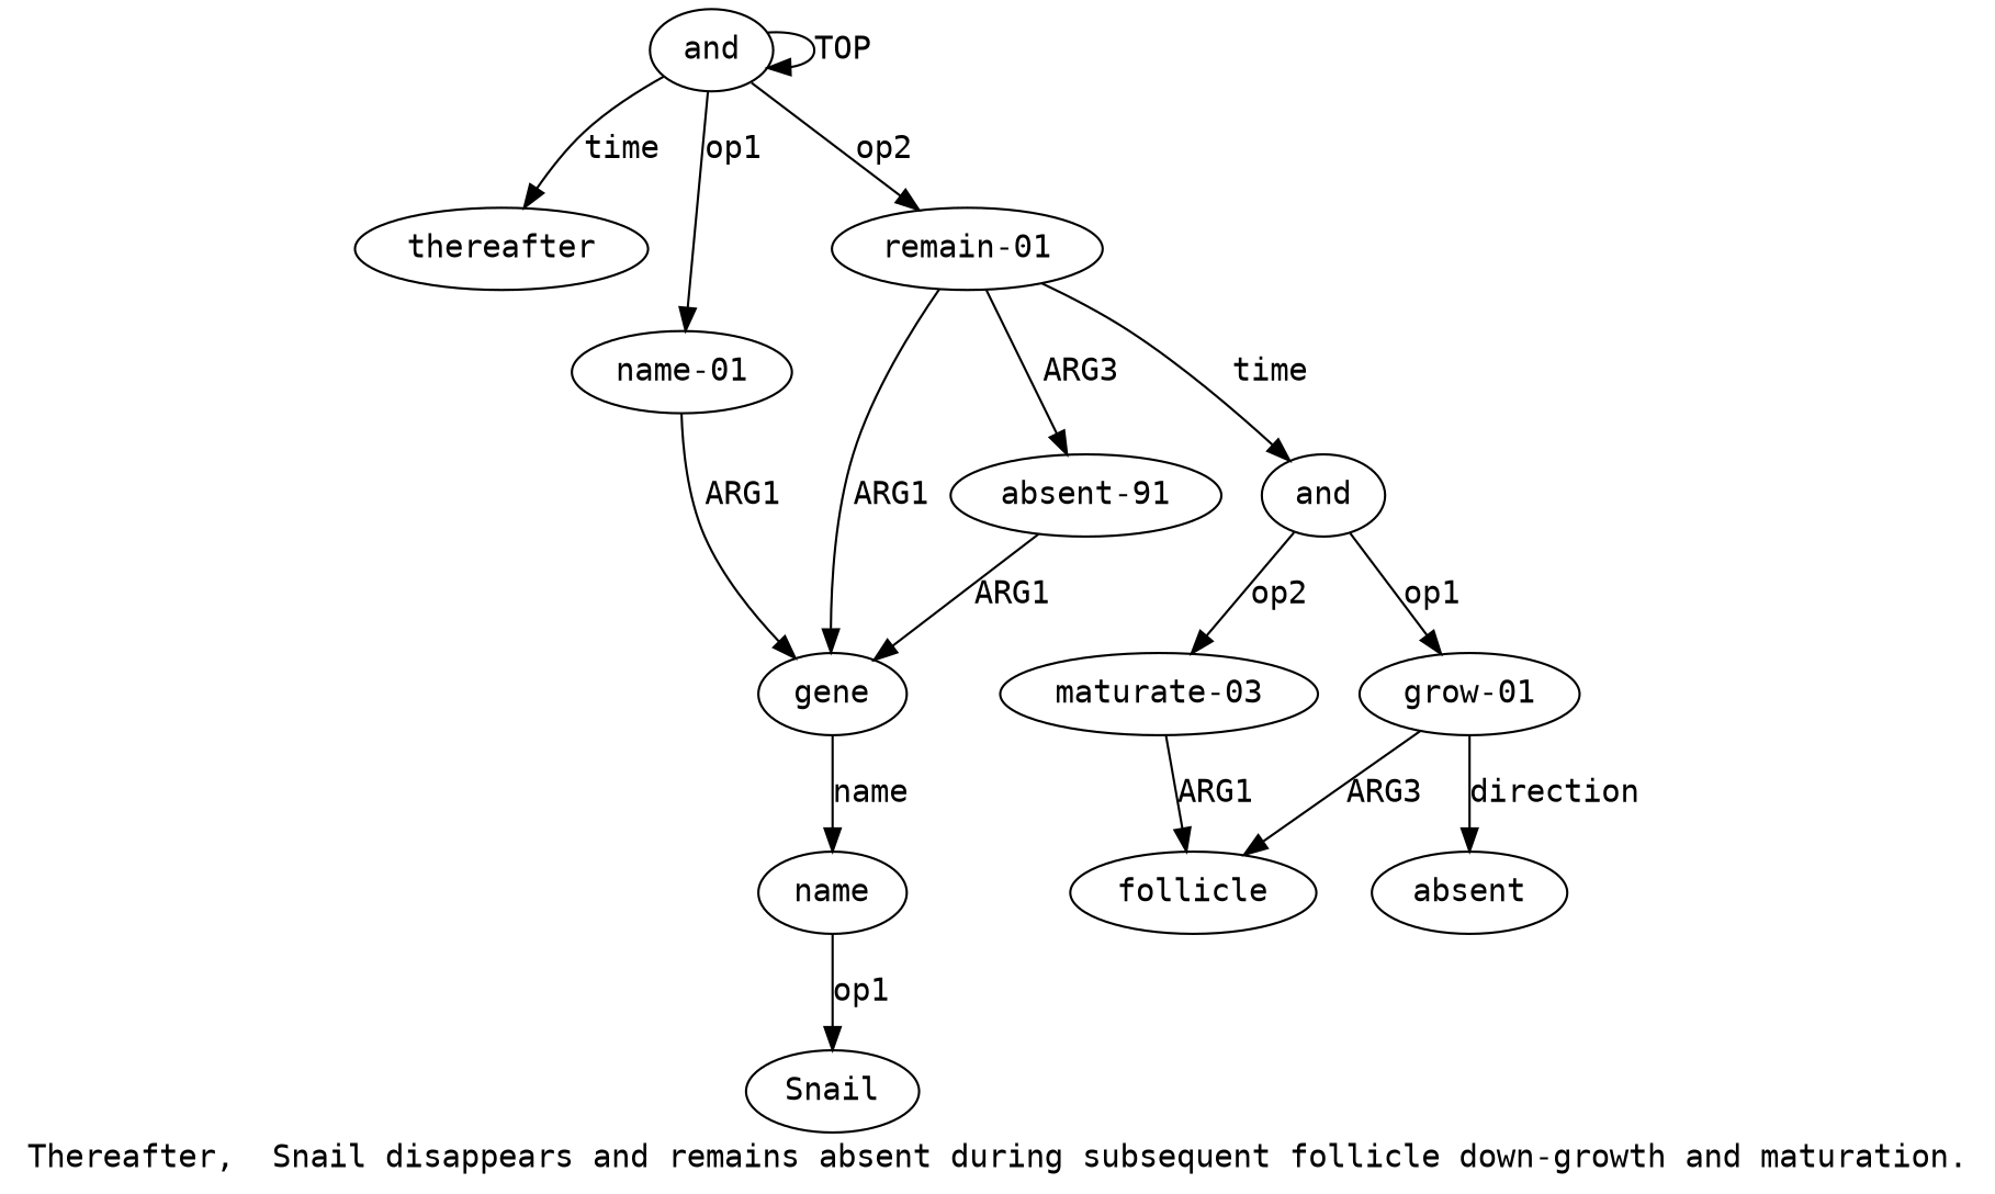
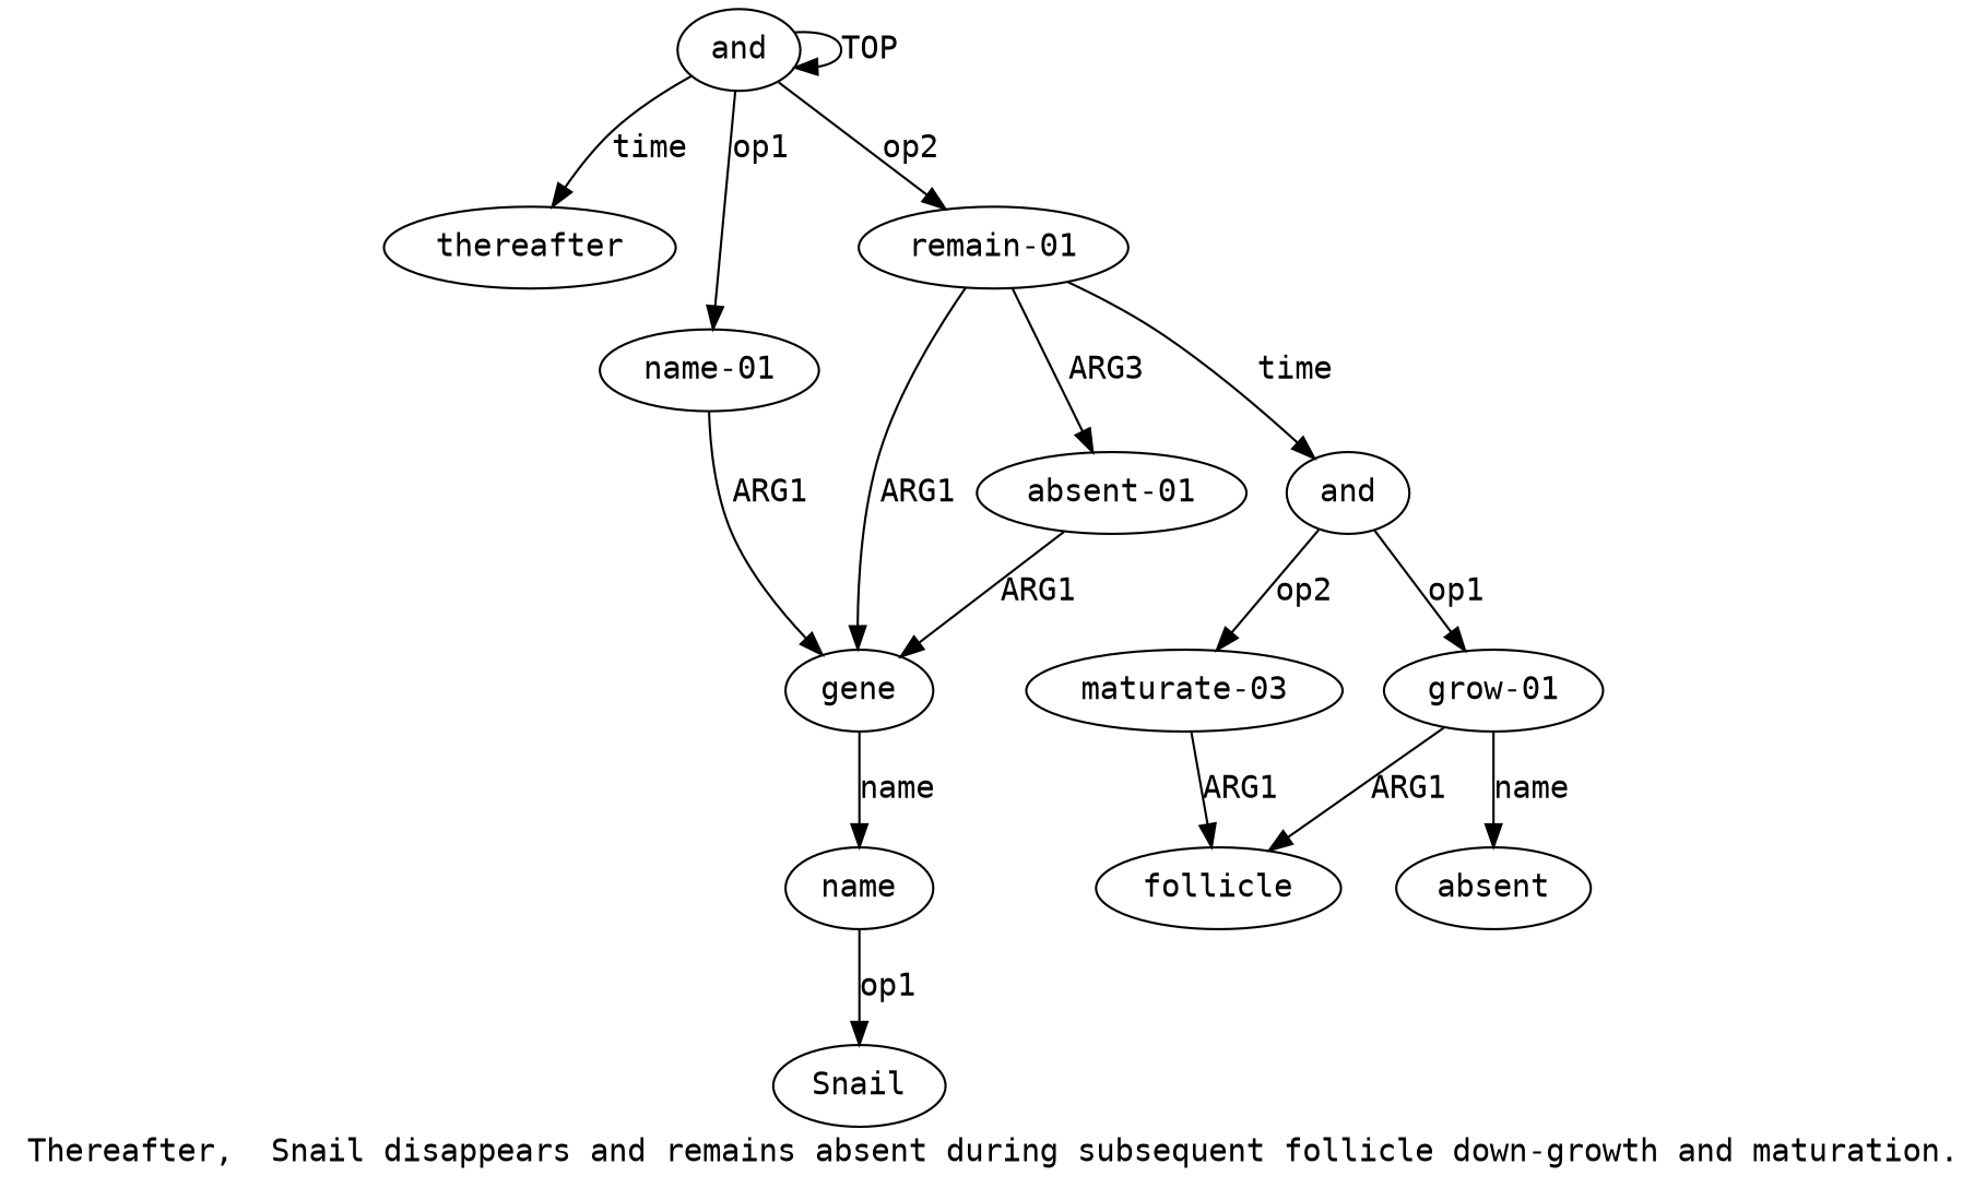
  digraph {
    fontname="DejaVu Sans Mono"
    label="Thereafter,  Snail disappears and remains absent during subsequent follicle down-growth and maturation."
    node [color=black fontname="DejaVu Sans Mono" gold_label=and test_label=and]
    edge [color=black fontname="DejaVu Sans Mono" gold_label=ARG1 test_label=ARG1]
    n1 [gold_ind=10 gold_label="maturate-03" label="maturate-03" test_ind=10 test_label="maturate-03"]
    n2 [gold_ind=8 gold_label=follicle label=follicle test_ind=8 test_label=follicle]
    n3 [gold_ind=12 gold_label=thereafter label=thereafter test_ind=12 test_label=thereafter]
    n4 [gold_ind=1 gold_label="disappear-01" label="name-01" test_ind=1 test_label="disappear-01"]
    n5 [gold_ind=2 gold_label=gene label=gene test_ind=2 test_label=gene]
    n6 [gold_ind=3 gold_label=name label=name test_ind=3 test_label=name]
    n7 [gold_ind=-1 gold_label=Snail label=Snail test_ind=-1 test_label=Snail]
    n8 [gold_ind=0 label=and test_ind=0]
    n9 [gold_ind=4 gold_label="remain-01" label="remain-01" test_ind=4 test_label="remain-01"]
-   n10 [gold_ind=5 gold_label="absent-01" label="absent-91" test_ind=5 test_label="absent-01"]
+   n10 [gold_ind=5 gold_label="absent-01" label="absent-01" test_ind=5 test_label="absent-01"]
    n11 [gold_ind=6 label=and test_ind=6]
    n12 [gold_ind=7 gold_label="grow-01" label="grow-01" test_ind=7 test_label="grow-01"]
    n13 [gold_ind=9 gold_label=down label=absent test_ind=9 test_label=down]
    n1 -> n2 [label=ARG1]
    n4 -> n5 [label=ARG1]
    n5 -> n6 [gold_label=name label=name test_label=name]
    n6 -> n7 [gold_label=op1 label=op1 test_label=op1]
    n8 -> n3 [gold_label=time label=time test_label=time]
    n8 -> n4 [gold_label=op1 label=op1 test_label=op1]
    n8 -> n8 [gold_label=TOP label=TOP test_label=TOP]
    n8 -> n9 [gold_label=op2 label=op2 test_label=op2]
    n9 -> n5 [label=ARG1]
    n9 -> n10 [gold_label=ARG3 label=ARG3 test_label=ARG3]
    n9 -> n11 [gold_label=time label=time test_label=time]
    n10 -> n5 [label=ARG1]
    n11 -> n1 [gold_label=op2 label=op2 test_label=op2]
    n11 -> n12 [gold_label=op1 label=op1 test_label=op1]
-   n12 -> n2 [label=ARG3]
-   n12 -> n13 [gold_label=direction label=direction test_label=direction]
+   n12 -> n2 [label=ARG1]
+   n12 -> n13 [gold_label=direction label=name test_label=direction]
  }
